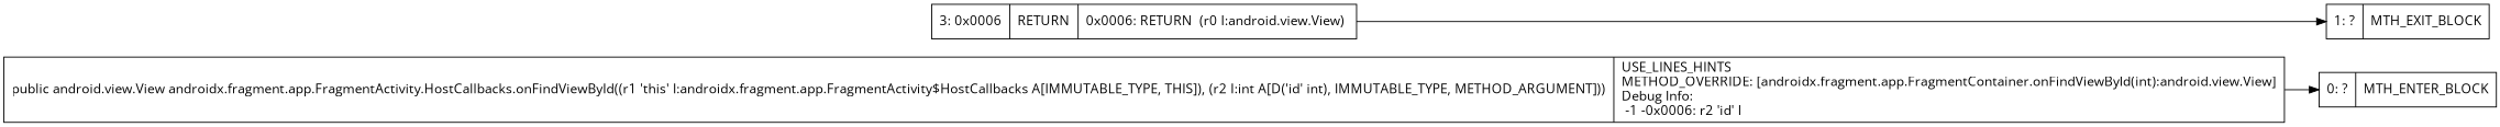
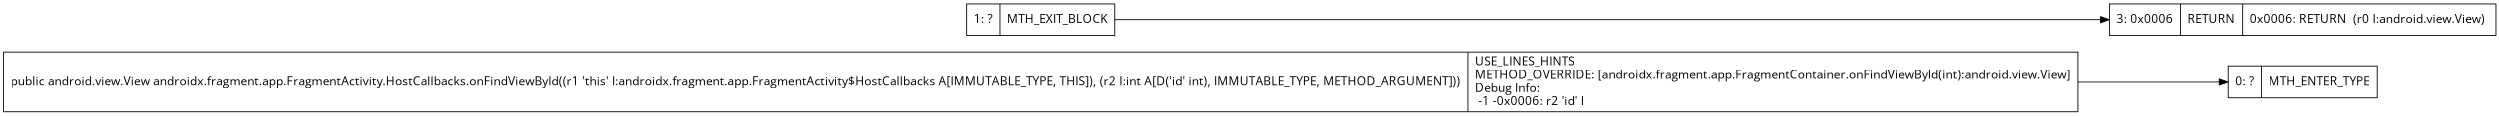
  digraph {
    fontname="Open Sans"
    rankdir=LR
    node [fontname="Open Sans" shape=record]
    edge [fontname="Open Sans"]
-   n1 [label="{0\:\ ?|MTH_ENTER_BLOCK\l}"]
+   n1 [label="{0\:\ ?|MTH_ENTER_TYPE\l}"]
    n2 [label="{3\:\ 0x0006|RETURN\l|0x0006: RETURN  (r0 I:android.view.View) \l}"]
    n3 [label="{1\:\ ?|MTH_EXIT_BLOCK\l}"]
    n4 [label="{public android.view.View androidx.fragment.app.FragmentActivity.HostCallbacks.onFindViewById((r1 'this' I:androidx.fragment.app.FragmentActivity$HostCallbacks A[IMMUTABLE_TYPE, THIS]), (r2 I:int A[D('id' int), IMMUTABLE_TYPE, METHOD_ARGUMENT]))  | USE_LINES_HINTS\lMETHOD_OVERRIDE: [androidx.fragment.app.FragmentContainer.onFindViewById(int):android.view.View]\lDebug Info:\l  \-1 \-0x0006: r2 'id' I\l}"]
-   n2 -> n3
+   n3 -> n2
    n4 -> n1
  }
